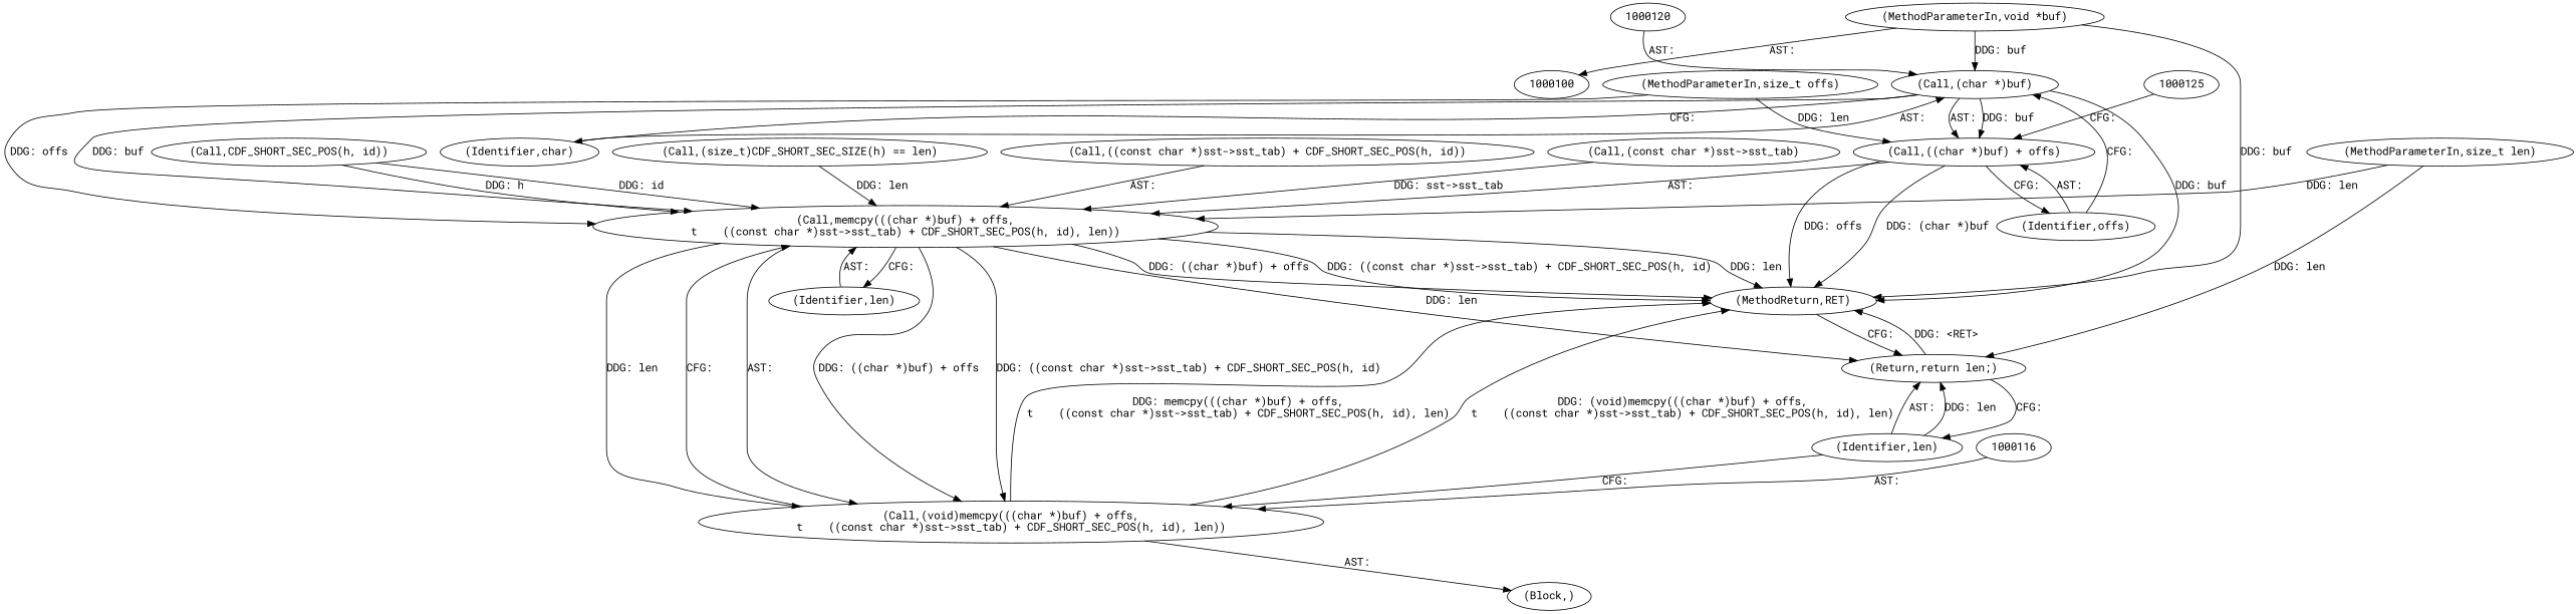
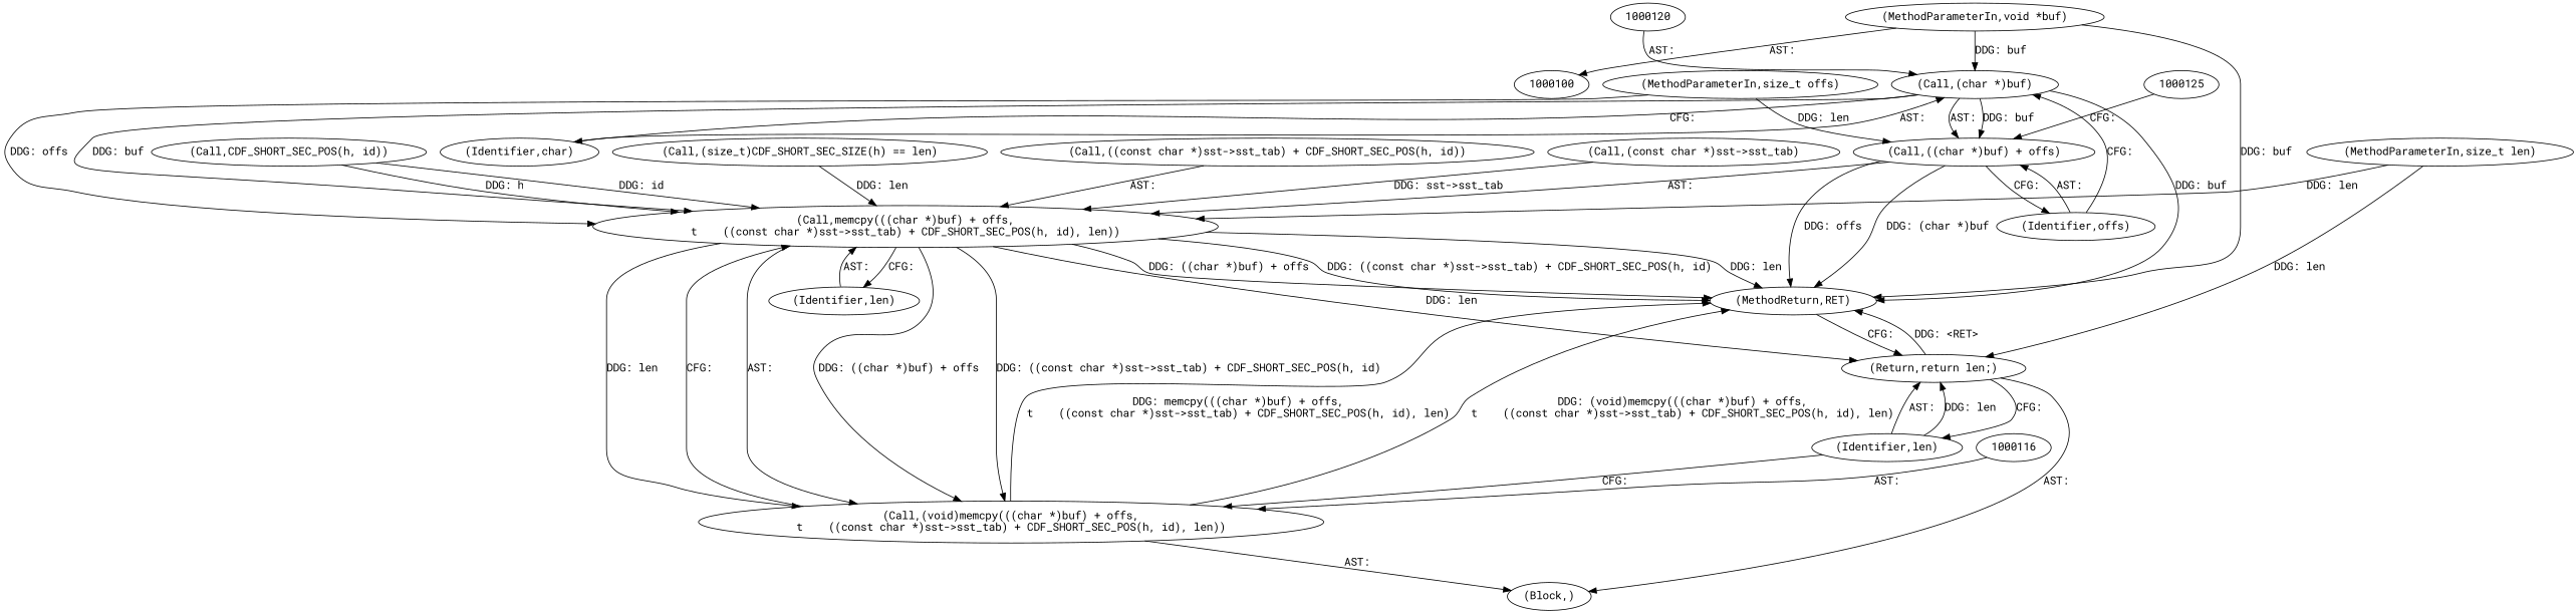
  digraph {
    fontname="Roboto Mono"
    node [fontname="Roboto Mono"]
    edge [fontname="Roboto Mono"]
    n1 [label="(Call,(char *)buf)"]
    n2 [label="(Call,memcpy(((char *)buf) + offs,\n\t    ((const char *)sst->sst_tab) + CDF_SHORT_SEC_POS(h, id), len))"]
    n3 [label="(Call,((char *)buf) + offs)"]
    n4 [label="(Identifier,char)"]
    n5 [label="(MethodReturn,RET)"]
    n6 [label="(Call,(void)memcpy(((char *)buf) + offs,\n\t    ((const char *)sst->sst_tab) + CDF_SHORT_SEC_POS(h, id), len))"]
    n7 [label="(Return,return len;)"]
    n8 [label="(Identifier,len)"]
    n9 [label="(Identifier,offs)"]
    n10 [label="(MethodParameterIn,void *buf)"]
    1000100
    n12 [label="(Block,)"]
    n13 [label="(Identifier,len)"]
    n14 [label="(Call,(size_t)CDF_SHORT_SEC_SIZE(h) == len)"]
    n15 [label="(MethodParameterIn,size_t offs)"]
    n16 [label="(MethodParameterIn,size_t len)"]
    n17 [label="(Call,((const char *)sst->sst_tab) + CDF_SHORT_SEC_POS(h, id))"]
    n18 [label="(Call,(const char *)sst->sst_tab)"]
    n19 [label="(Call,CDF_SHORT_SEC_POS(h, id))"]
    1000120
    1000116
    1000125
    n1 -> n2 [label="DDG: buf"]
    n1 -> n3 [label="AST: "]
    n1 -> n3 [label="DDG: buf"]
    n1 -> n4 [label="CFG: "]
    n1 -> n5 [label="DDG: buf"]
    n2 -> n5 [label="DDG: ((char *)buf) + offs"]
    n2 -> n5 [label="DDG: ((const char *)sst->sst_tab) + CDF_SHORT_SEC_POS(h, id)"]
    n2 -> n5 [label="DDG: len"]
    n2 -> n6 [label="AST: "]
    n2 -> n6 [label="DDG: ((char *)buf) + offs"]
    n2 -> n6 [label="DDG: ((const char *)sst->sst_tab) + CDF_SHORT_SEC_POS(h, id)"]
    n2 -> n6 [label="DDG: len"]
    n2 -> n7 [label="DDG: len"]
    n2 -> n8 [label="CFG: "]
    n3 -> n2 [label="AST: "]
    n3 -> n5 [label="DDG: offs"]
    n3 -> n5 [label="DDG: (char *)buf"]
    n3 -> n9 [label="CFG: "]
    n4 -> n1 [label="AST: "]
    n5 -> n7 [label="CFG: "]
    n6 -> n2 [label="CFG: "]
    n6 -> n5 [label="DDG: memcpy(((char *)buf) + offs,\n\t    ((const char *)sst->sst_tab) + CDF_SHORT_SEC_POS(h, id), len)"]
    n6 -> n5 [label="DDG: (void)memcpy(((char *)buf) + offs,\n\t    ((const char *)sst->sst_tab) + CDF_SHORT_SEC_POS(h, id), len)"]
    n6 -> n12 [label="AST: "]
    n7 -> n5 [label="DDG: <RET>"]
+   n7 -> n12 [label="AST: "]
    n7 -> n13 [label="CFG: "]
    n8 -> n2 [label="AST: "]
    n9 -> n1 [label="CFG: "]
    n9 -> n3 [label="AST: "]
    n10 -> n1 [label="DDG: buf"]
    n10 -> n5 [label="DDG: buf"]
    n10 -> 1000100 [label="AST: "]
    n13 -> n6 [label="CFG: "]
    n13 -> n7 [label="AST: "]
    n13 -> n7 [label="DDG: len"]
    n14 -> n2 [label="DDG: len"]
    n15 -> n2 [label="DDG: offs"]
    n15 -> n3 [label="DDG: len"]
    n16 -> n2 [label="DDG: len"]
    n16 -> n7 [label="DDG: len"]
    n17 -> n2 [label="AST: "]
    n18 -> n2 [label="DDG: sst->sst_tab"]
    n19 -> n2 [label="DDG: h"]
    n19 -> n2 [label="DDG: id"]
    1000120 -> n1 [label="AST: "]
    1000116 -> n6 [label="AST: "]
    1000125 -> n3 [label="CFG: "]
  }
